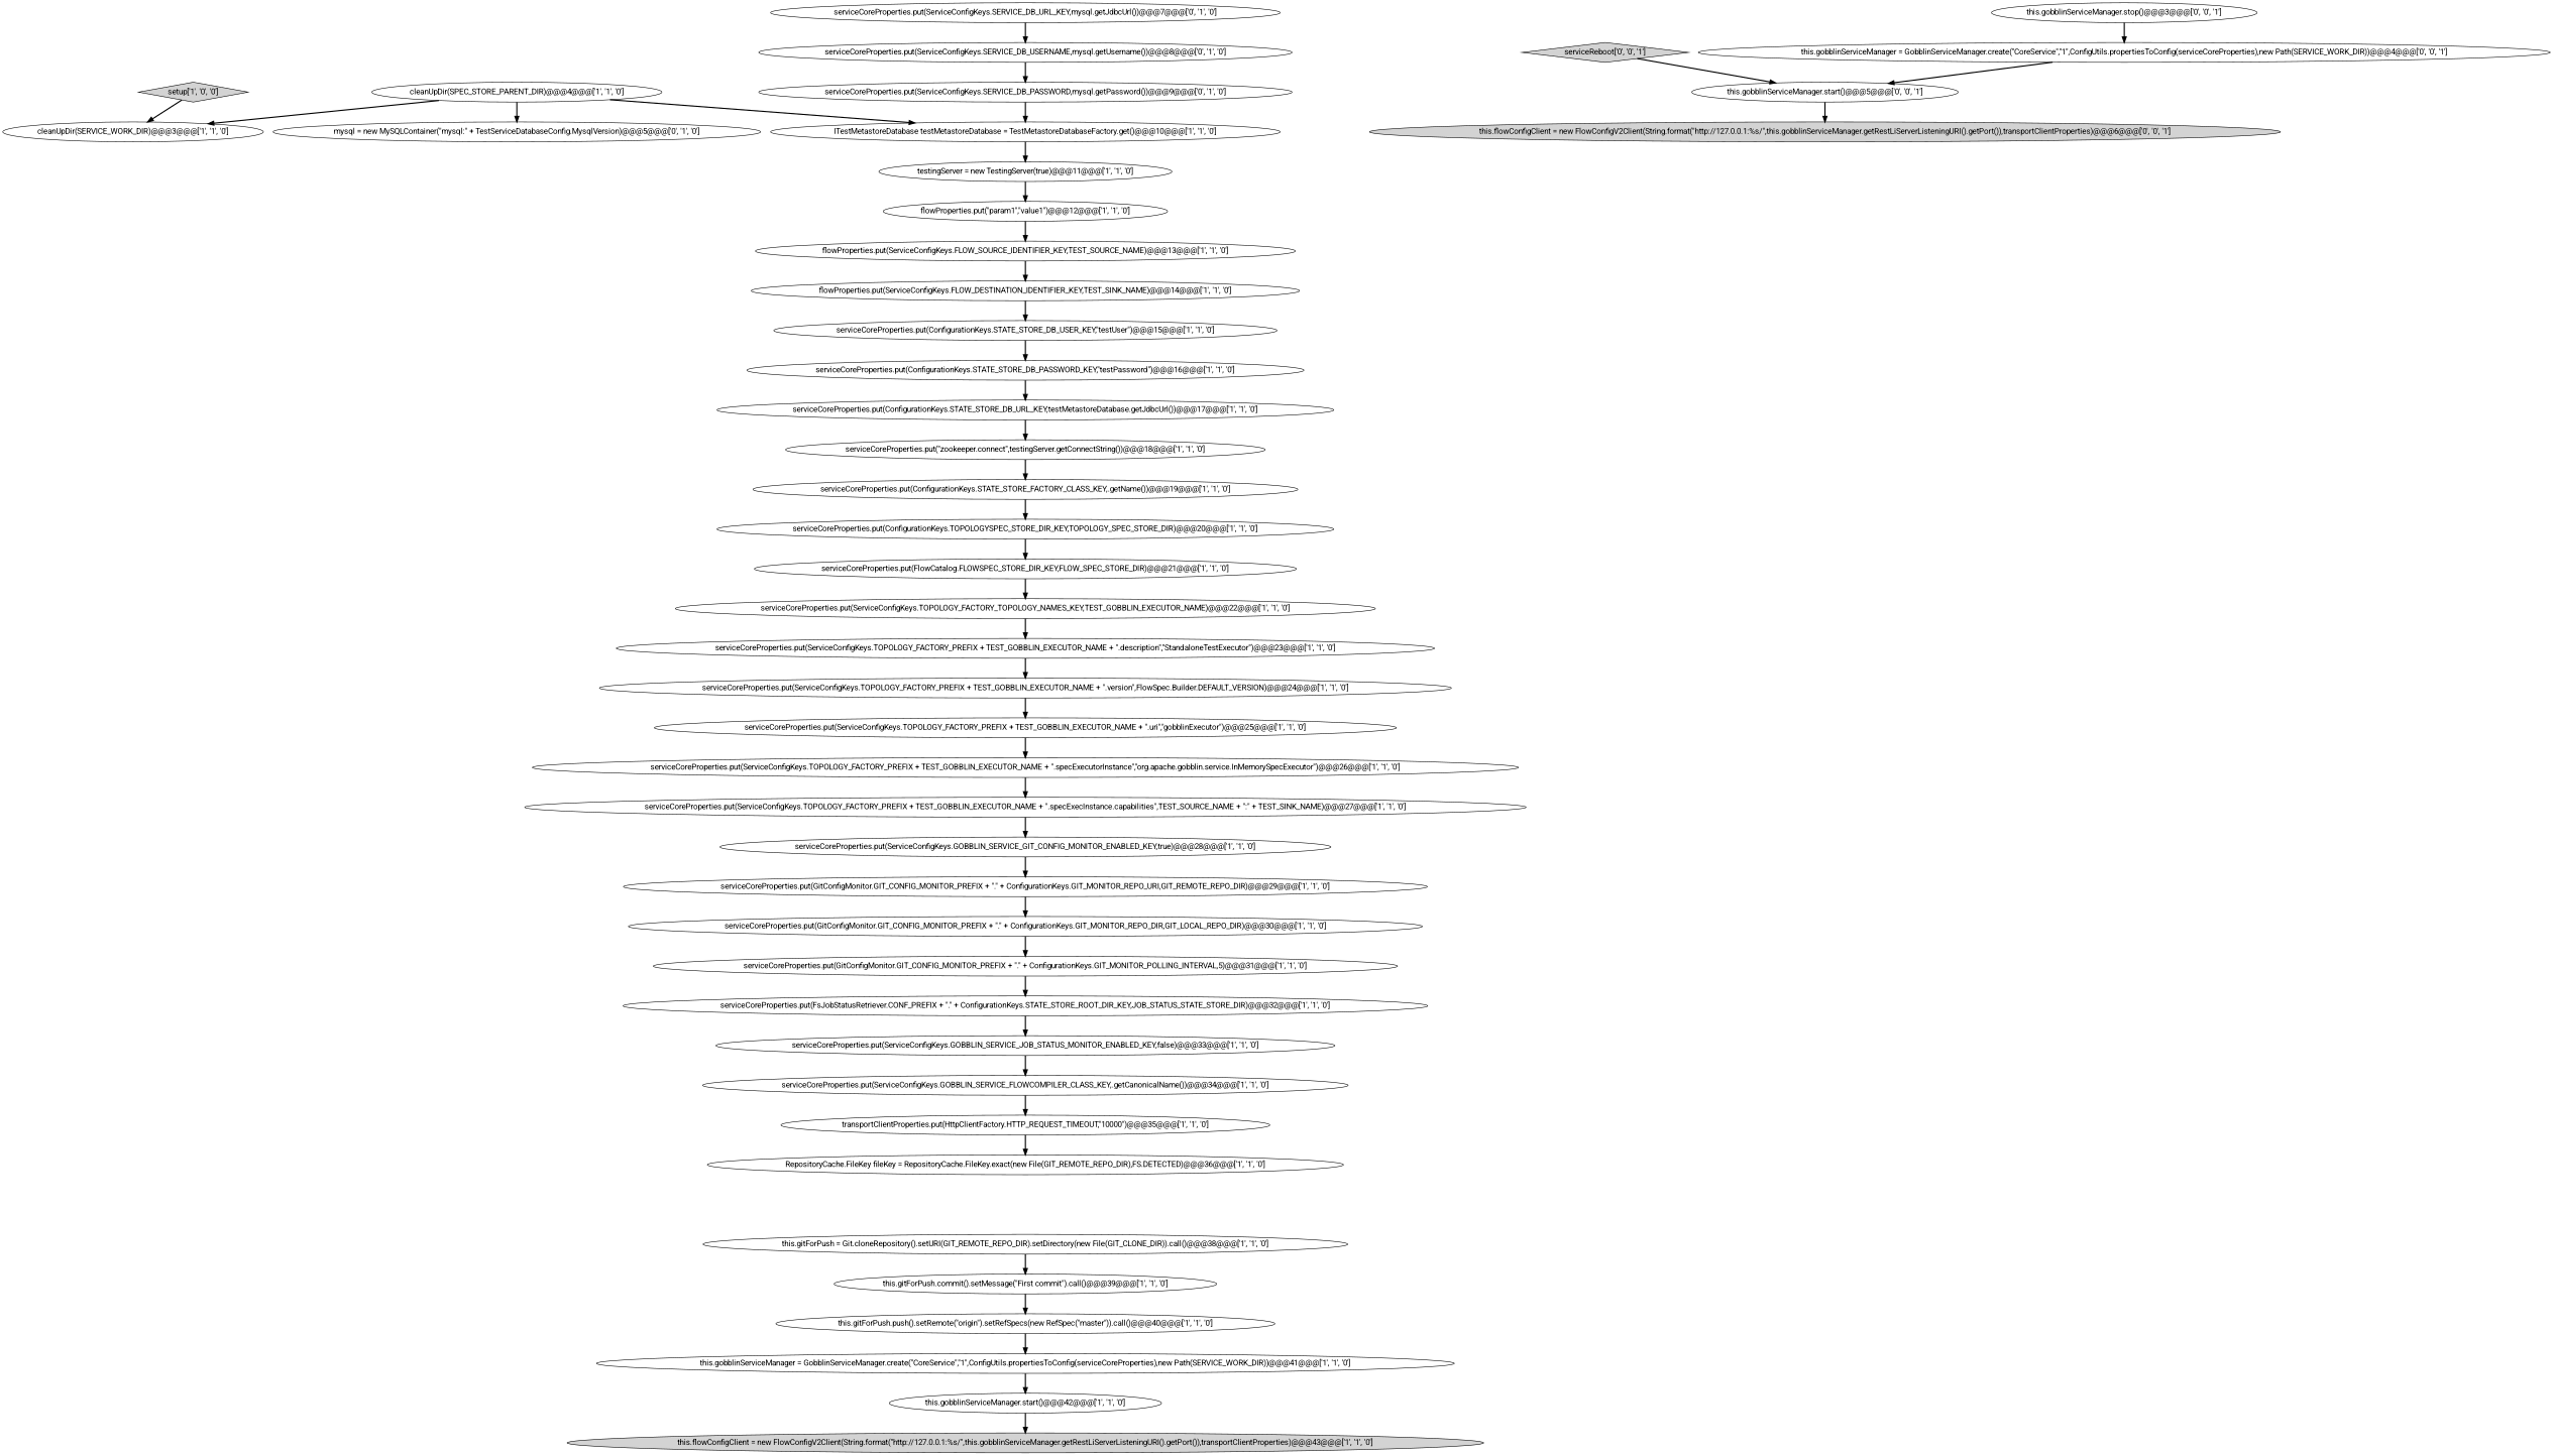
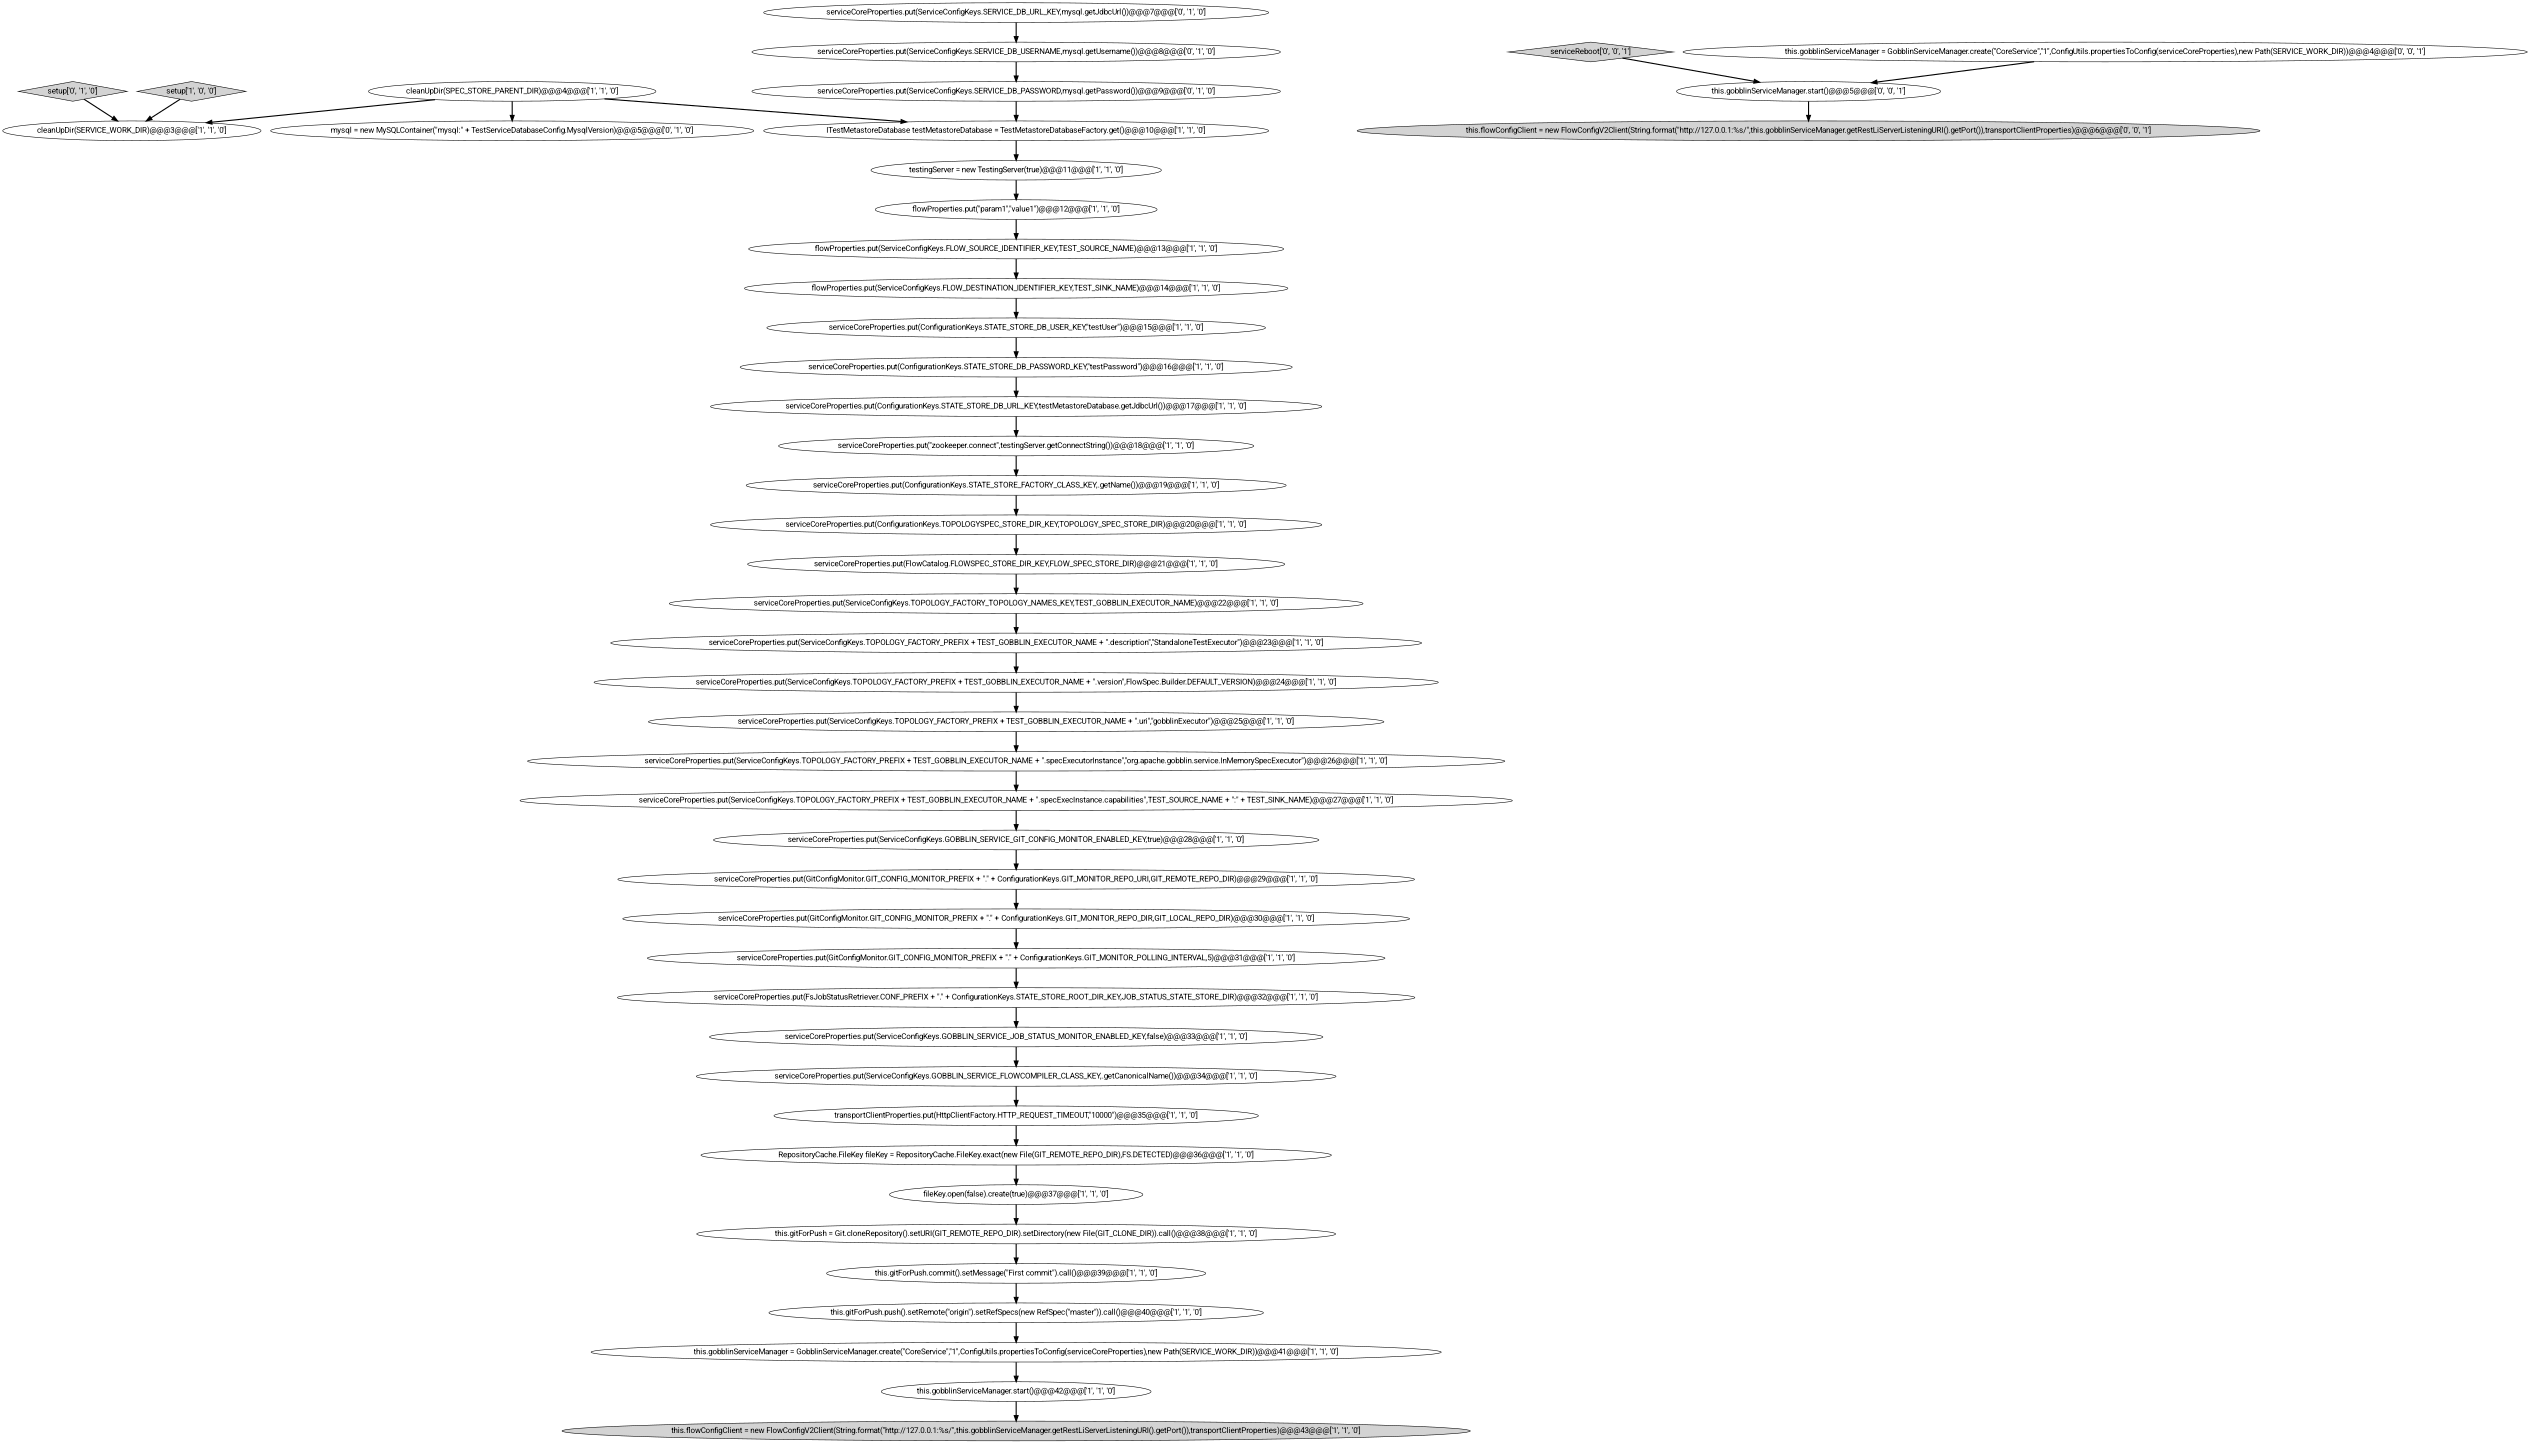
  digraph {
    fontname=Roboto
    node [fillcolor=white fontname=Roboto shape=ellipse style=filled]
    edge [fontname=Roboto style=bold]
+   n1 [fillcolor=lightgray label="setup['0', '1', '0']" shape=diamond]
    n2 [label="cleanUpDir(SERVICE_WORK_DIR)@@@3@@@['1', '1', '0']"]
    n3 [label="flowProperties.put(ServiceConfigKeys.FLOW_DESTINATION_IDENTIFIER_KEY,TEST_SINK_NAME)@@@14@@@['1', '1', '0']"]
    n4 [label="serviceCoreProperties.put(ConfigurationKeys.STATE_STORE_DB_USER_KEY,\"testUser\")@@@15@@@['1', '1', '0']"]
    n5 [label="serviceCoreProperties.put(ConfigurationKeys.STATE_STORE_DB_PASSWORD_KEY,\"testPassword\")@@@16@@@['1', '1', '0']"]
    n6 [label="flowProperties.put(\"param1\",\"value1\")@@@12@@@['1', '1', '0']"]
    n7 [label="flowProperties.put(ServiceConfigKeys.FLOW_SOURCE_IDENTIFIER_KEY,TEST_SOURCE_NAME)@@@13@@@['1', '1', '0']"]
    n8 [label="this.gitForPush = Git.cloneRepository().setURI(GIT_REMOTE_REPO_DIR).setDirectory(new File(GIT_CLONE_DIR)).call()@@@38@@@['1', '1', '0']"]
    n9 [label="this.gitForPush.commit().setMessage(\"First commit\").call()@@@39@@@['1', '1', '0']"]
    n10 [label="this.gitForPush.push().setRemote(\"origin\").setRefSpecs(new RefSpec(\"master\")).call()@@@40@@@['1', '1', '0']"]
    n11 [label="serviceCoreProperties.put(ServiceConfigKeys.SERVICE_DB_PASSWORD,mysql.getPassword())@@@9@@@['0', '1', '0']"]
    n12 [label="ITestMetastoreDatabase testMetastoreDatabase = TestMetastoreDatabaseFactory.get()@@@10@@@['1', '1', '0']"]
    n13 [label="testingServer = new TestingServer(true)@@@11@@@['1', '1', '0']"]
    n14 [label="serviceCoreProperties.put(ServiceConfigKeys.GOBBLIN_SERVICE_FLOWCOMPILER_CLASS_KEY,.getCanonicalName())@@@34@@@['1', '1', '0']"]
    n15 [label="transportClientProperties.put(HttpClientFactory.HTTP_REQUEST_TIMEOUT,\"10000\")@@@35@@@['1', '1', '0']"]
    n16 [label="RepositoryCache.FileKey fileKey = RepositoryCache.FileKey.exact(new File(GIT_REMOTE_REPO_DIR),FS.DETECTED)@@@36@@@['1', '1', '0']"]
    n17 [label="serviceCoreProperties.put(ServiceConfigKeys.TOPOLOGY_FACTORY_PREFIX + TEST_GOBBLIN_EXECUTOR_NAME + \".description\",\"StandaloneTestExecutor\")@@@23@@@['1', '1', '0']"]
    n18 [label="serviceCoreProperties.put(ServiceConfigKeys.TOPOLOGY_FACTORY_PREFIX + TEST_GOBBLIN_EXECUTOR_NAME + \".version\",FlowSpec.Builder.DEFAULT_VERSION)@@@24@@@['1', '1', '0']"]
    n19 [label="serviceCoreProperties.put(ServiceConfigKeys.TOPOLOGY_FACTORY_PREFIX + TEST_GOBBLIN_EXECUTOR_NAME + \".uri\",\"gobblinExecutor\")@@@25@@@['1', '1', '0']"]
    n20 [label="cleanUpDir(SPEC_STORE_PARENT_DIR)@@@4@@@['1', '1', '0']"]
    n21 [label="mysql = new MySQLContainer(\"mysql:\" + TestServiceDatabaseConfig.MysqlVersion)@@@5@@@['0', '1', '0']"]
    n22 [label="serviceCoreProperties.put(ConfigurationKeys.STATE_STORE_DB_URL_KEY,testMetastoreDatabase.getJdbcUrl())@@@17@@@['1', '1', '0']"]
    n23 [label="serviceCoreProperties.put(\"zookeeper.connect\",testingServer.getConnectString())@@@18@@@['1', '1', '0']"]
    n24 [label="serviceCoreProperties.put(ServiceConfigKeys.TOPOLOGY_FACTORY_PREFIX + TEST_GOBBLIN_EXECUTOR_NAME + \".specExecutorInstance\",\"org.apache.gobblin.service.InMemorySpecExecutor\")@@@26@@@['1', '1', '0']"]
    n25 [label="serviceCoreProperties.put(ConfigurationKeys.TOPOLOGYSPEC_STORE_DIR_KEY,TOPOLOGY_SPEC_STORE_DIR)@@@20@@@['1', '1', '0']"]
    n26 [label="serviceCoreProperties.put(FlowCatalog.FLOWSPEC_STORE_DIR_KEY,FLOW_SPEC_STORE_DIR)@@@21@@@['1', '1', '0']"]
    n27 [label="serviceCoreProperties.put(ServiceConfigKeys.TOPOLOGY_FACTORY_TOPOLOGY_NAMES_KEY,TEST_GOBBLIN_EXECUTOR_NAME)@@@22@@@['1', '1', '0']"]
    n28 [label="serviceCoreProperties.put(ConfigurationKeys.STATE_STORE_FACTORY_CLASS_KEY,.getName())@@@19@@@['1', '1', '0']"]
+   n29 [label="fileKey.open(false).create(true)@@@37@@@['1', '1', '0']"]
    n30 [fillcolor=lightgray label="this.flowConfigClient = new FlowConfigV2Client(String.format(\"http://127.0.0.1:%s/\",this.gobblinServiceManager.getRestLiServerListeningURI().getPort()),transportClientProperties)@@@43@@@['1', '1', '0']"]
    n31 [label="serviceCoreProperties.put(GitConfigMonitor.GIT_CONFIG_MONITOR_PREFIX + \".\" + ConfigurationKeys.GIT_MONITOR_REPO_DIR,GIT_LOCAL_REPO_DIR)@@@30@@@['1', '1', '0']"]
    n32 [label="serviceCoreProperties.put(GitConfigMonitor.GIT_CONFIG_MONITOR_PREFIX + \".\" + ConfigurationKeys.GIT_MONITOR_POLLING_INTERVAL,5)@@@31@@@['1', '1', '0']"]
    n33 [label="serviceCoreProperties.put(FsJobStatusRetriever.CONF_PREFIX + \".\" + ConfigurationKeys.STATE_STORE_ROOT_DIR_KEY,JOB_STATUS_STATE_STORE_DIR)@@@32@@@['1', '1', '0']"]
    n34 [label="serviceCoreProperties.put(GitConfigMonitor.GIT_CONFIG_MONITOR_PREFIX + \".\" + ConfigurationKeys.GIT_MONITOR_REPO_URI,GIT_REMOTE_REPO_DIR)@@@29@@@['1', '1', '0']"]
    n35 [label="serviceCoreProperties.put(ServiceConfigKeys.TOPOLOGY_FACTORY_PREFIX + TEST_GOBBLIN_EXECUTOR_NAME + \".specExecInstance.capabilities\",TEST_SOURCE_NAME + \":\" + TEST_SINK_NAME)@@@27@@@['1', '1', '0']"]
    n36 [label="serviceCoreProperties.put(ServiceConfigKeys.GOBBLIN_SERVICE_GIT_CONFIG_MONITOR_ENABLED_KEY,true)@@@28@@@['1', '1', '0']"]
    n37 [label="this.gobblinServiceManager = GobblinServiceManager.create(\"CoreService\",\"1\",ConfigUtils.propertiesToConfig(serviceCoreProperties),new Path(SERVICE_WORK_DIR))@@@41@@@['1', '1', '0']"]
    n38 [label="this.gobblinServiceManager.start()@@@42@@@['1', '1', '0']"]
    n39 [fillcolor=lightgray label="serviceReboot['0', '0', '1']" shape=diamond]
    n40 [label="this.gobblinServiceManager.start()@@@5@@@['0', '0', '1']"]
-   n41 [label="this.gobblinServiceManager.stop()@@@3@@@['0', '0', '1']"]
    n42 [label="this.gobblinServiceManager = GobblinServiceManager.create(\"CoreService\",\"1\",ConfigUtils.propertiesToConfig(serviceCoreProperties),new Path(SERVICE_WORK_DIR))@@@4@@@['0', '0', '1']"]
    n43 [fillcolor=lightgray label="this.flowConfigClient = new FlowConfigV2Client(String.format(\"http://127.0.0.1:%s/\",this.gobblinServiceManager.getRestLiServerListeningURI().getPort()),transportClientProperties)@@@6@@@['0', '0', '1']"]
    n44 [label="serviceCoreProperties.put(ServiceConfigKeys.GOBBLIN_SERVICE_JOB_STATUS_MONITOR_ENABLED_KEY,false)@@@33@@@['1', '1', '0']"]
    n45 [label="serviceCoreProperties.put(ServiceConfigKeys.SERVICE_DB_URL_KEY,mysql.getJdbcUrl())@@@7@@@['0', '1', '0']"]
    n46 [label="serviceCoreProperties.put(ServiceConfigKeys.SERVICE_DB_USERNAME,mysql.getUsername())@@@8@@@['0', '1', '0']"]
    n47 [fillcolor=lightgray label="setup['1', '0', '0']" shape=diamond]
+   n1 -> n2
    n3 -> n4
    n4 -> n5
    n5 -> n22
    n6 -> n7
    n7 -> n3
    n8 -> n9
    n9 -> n10
    n10 -> n37
    n11 -> n12
    n12 -> n13
    n13 -> n6
    n14 -> n15
    n15 -> n16
+   n16 -> n29
    n17 -> n18
    n18 -> n19
    n19 -> n24
    n20 -> n2
    n20 -> n12
    n20 -> n21
    n22 -> n23
    n23 -> n28
    n24 -> n35
    n25 -> n26
    n26 -> n27
    n27 -> n17
    n28 -> n25
+   n29 -> n8
    n31 -> n32
    n32 -> n33
    n33 -> n44
    n34 -> n31
    n35 -> n36
    n36 -> n34
    n37 -> n38
    n38 -> n30
    n39 -> n40
    n40 -> n43
-   n41 -> n42
    n42 -> n40
    n44 -> n14
    n45 -> n46
    n46 -> n11
    n47 -> n2
  }
